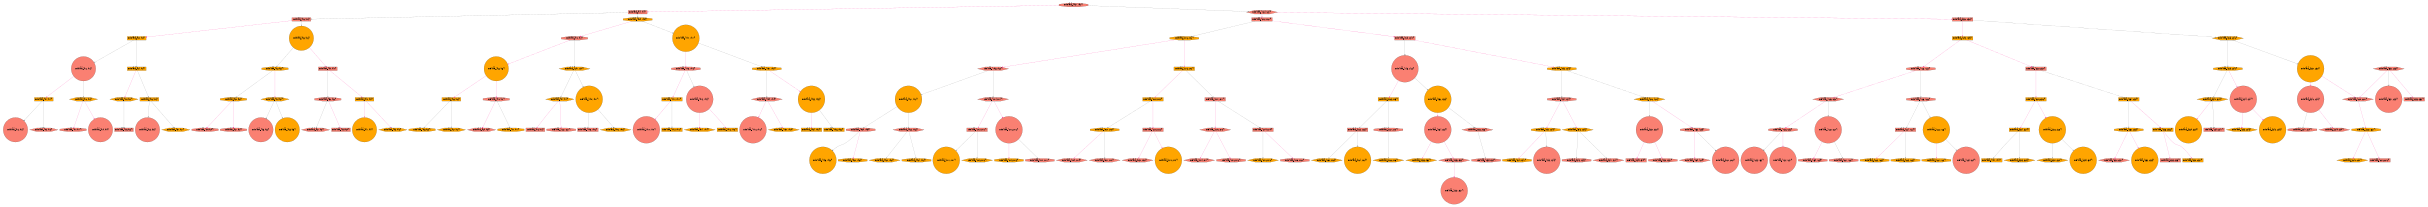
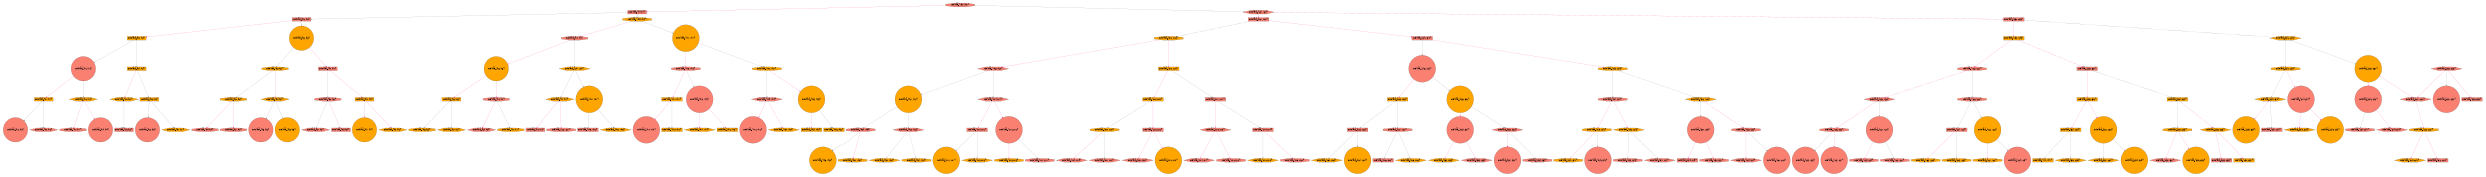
  digraph {
    node [fillcolor=salmon shape=hexagon style=filled]
    edge [arrowhead=normal color=deeppink]
    n1 [label="Node{data=[1957, 1957]}" shape=octagon]
    n2 [label="Node{data=[944, 944]}" shape=box]
    n3 [label="Node{data=[7654, 7654]}"]
    n4 [label="Node{data=[928, 928]}" shape=box]
    n5 [fillcolor=orange label="Node{data=[1909, 1909]}" shape=octagon]
    n6 [label="Node{data=[2281, 2281]}" shape=box]
    n7 [label="Node{data=[8538, 8538]}" shape=box]
    n8 [fillcolor=orange label="Node{data=[920, 920]}" shape=box]
    n9 [fillcolor=orange label="Node{data=[936, 936]}" shape=circle]
    n10 [label="Node{data=[972, 972]}" shape=octagon]
    n11 [fillcolor=orange label="Node{data=[1917, 1917]}" shape=circle]
    n12 [label="Node{data=[916, 916]}" shape=circle]
    n13 [fillcolor=orange label="Node{data=[924, 924]}" shape=box]
    n14 [fillcolor=orange label="Node{data=[932, 932]}" shape=octagon]
    n15 [label="Node{data=[940, 940]}" shape=box]
    n16 [fillcolor=orange label="Node{data=[914, 914]}" shape=box]
    n17 [fillcolor=orange label="Node{data=[918, 918]}"]
    n18 [fillcolor=orange label="Node{data=[922, 922]}"]
    n19 [fillcolor=orange label="Node{data=[926, 926]}" shape=box]
    n20 [label="Node{data=[913, 913]}" shape=circle]
    n21 [label="Node{data=[915, 915]}"]
    n22 [label="Node{data=[917, 917]}" shape=octagon]
    n23 [label="Node{data=[919, 919]}" shape=circle]
    n24 [label="Node{data=[923, 923]}" shape=box]
    n25 [label="Node{data=[925, 925]}" shape=circle]
    n26 [fillcolor=orange label="Node{data=[927, 927]}"]
    n27 [fillcolor=orange label="Node{data=[930, 930]}" shape=octagon]
    n28 [fillcolor=orange label="Node{data=[934, 934]}"]
    n29 [label="Node{data=[938, 938]}" shape=octagon]
    n30 [fillcolor=orange label="Node{data=[942, 942]}" shape=box]
    n31 [label="Node{data=[929, 929]}" shape=octagon]
    n32 [label="Node{data=[931, 931]}" shape=octagon]
    n33 [label="Node{data=[933, 933]}" shape=circle]
    n34 [fillcolor=orange label="Node{data=[935, 935]}" shape=circle]
    n35 [label="Node{data=[937, 937]}"]
    n36 [label="Node{data=[939, 939]}" shape=box]
    n37 [fillcolor=orange label="Node{data=[941, 941]}" shape=circle]
    n38 [fillcolor=orange label="Node{data=[943, 943]}"]
    n39 [fillcolor=orange label="Node{data=[968, 968]}" shape=circle]
    n40 [fillcolor=orange label="Node{data=[1897, 1897]}"]
    n41 [label="Node{data=[1913, 1913]}" shape=octagon]
    n42 [fillcolor=orange label="Node{data=[1921, 1921]}" shape=octagon]
    n43 [fillcolor=orange label="Node{data=[966, 966]}" shape=box]
    n44 [label="Node{data=[970, 970]}" shape=octagon]
    n45 [fillcolor=orange label="Node{data=[974, 974]}"]
    n46 [fillcolor=orange label="Node{data=[1907, 1907]}" shape=circle]
    n47 [fillcolor=orange label="Node{data=[965, 965]}" shape=octagon]
    n48 [fillcolor=orange label="Node{data=[967, 967]}"]
    n49 [label="Node{data=[969, 969]}"]
    n50 [fillcolor=orange label="Node{data=[971, 971]}" shape=octagon]
    n51 [label="Node{data=[973, 973]}" shape=box]
    n52 [label="Node{data=[1861, 1861]}" shape=octagon]
    n53 [label="Node{data=[1906, 1906]}" shape=box]
    n54 [fillcolor=orange label="Node{data=[1908, 1908]}"]
    n55 [fillcolor=orange label="Node{data=[1911, 1911]}" shape=box]
    n56 [label="Node{data=[1915, 1915]}" shape=circle]
    n57 [label="Node{data=[1919, 1919]}"]
    n58 [fillcolor=orange label="Node{data=[1955, 1955]}" shape=circle]
    n59 [label="Node{data=[1910, 1910]}" shape=circle]
    n60 [fillcolor=orange label="Node{data=[1912, 1912]}" shape=box]
    n61 [fillcolor=orange label="Node{data=[1914, 1914]}"]
    n62 [fillcolor=orange label="Node{data=[1916, 1916]}" shape=box]
    n63 [label="Node{data=[1918, 1918]}" shape=circle]
    n64 [fillcolor=orange label="Node{data=[1920, 1920]}"]
    n65 [fillcolor=orange label="Node{data=[1954, 1954]}" shape=box]
    n66 [fillcolor=orange label="Node{data=[1956, 1956]}" shape=box]
    n67 [fillcolor=orange label="Node{data=[2018, 2018]}" shape=octagon]
    n68 [label="Node{data=[2540, 2540]}" shape=box]
    n69 [fillcolor=orange label="Node{data=[7695, 7695]}" shape=box]
    n70 [fillcolor=orange label="Node{data=[8546, 8546]}"]
    n71 [label="Node{data=[1965, 1965]}"]
    n72 [fillcolor=orange label="Node{data=[2273, 2273]}" shape=box]
    n73 [label="Node{data=[2483, 2483]}" shape=circle]
    n74 [fillcolor=orange label="Node{data=[2548, 2548]}" shape=octagon]
    n75 [fillcolor=orange label="Node{data=[1961, 1961]}" shape=circle]
    n76 [label="Node{data=[2014, 2014]}"]
    n77 [fillcolor=orange label="Node{data=[2022, 2022]}" shape=box]
    n78 [label="Node{data=[2277, 2277]}" shape=box]
    n79 [label="Node{data=[1959, 1959]}" shape=octagon]
    n80 [label="Node{data=[1963, 1963]}"]
    n81 [label="Node{data=[2012, 2012]}" shape=box]
    n82 [label="Node{data=[2016, 2016]}" shape=circle]
    n83 [fillcolor=orange label="Node{data=[1958, 1958]}" shape=circle]
    n84 [fillcolor=orange label="Node{data=[1960, 1960]}" shape=octagon]
    n85 [fillcolor=orange label="Node{data=[1962, 1962]}"]
    n86 [fillcolor=orange label="Node{data=[1964, 1964]}" shape=octagon]
    n87 [fillcolor=orange label="Node{data=[2011, 2011]}" shape=circle]
    n88 [fillcolor=orange label="Node{data=[2013, 2013]}"]
    n89 [fillcolor=orange label="Node{data=[2015, 2015]}" shape=octagon]
    n90 [label="Node{data=[2017, 2017]}" shape=octagon]
    n91 [fillcolor=orange label="Node{data=[2020, 2020]}" shape=octagon]
    n92 [label="Node{data=[2228, 2228]}" shape=box]
    n93 [label="Node{data=[2275, 2275]}"]
    n94 [label="Node{data=[2279, 2279]}" shape=box]
    n95 [label="Node{data=[2019, 2019]}"]
    n96 [label="Node{data=[2021, 2021]}"]
    n97 [label="Node{data=[2050, 2050]}"]
    n98 [fillcolor=orange label="Node{data=[2272, 2272]}" shape=circle]
    n99 [label="Node{data=[2274, 2274]}"]
    n100 [label="Node{data=[2276, 2276]}" shape=octagon]
    n101 [fillcolor=orange label="Node{data=[2278, 2278]}"]
    n102 [label="Node{data=[2280, 2280]}" shape=octagon]
    n103 [fillcolor=orange label="Node{data=[2285, 2285]}" shape=box]
    n104 [fillcolor=orange label="Node{data=[2536, 2536]}" shape=circle]
    n105 [label="Node{data=[2544, 2544]}" shape=octagon]
    n106 [fillcolor=orange label="Node{data=[4606, 4606]}"]
    n107 [label="Node{data=[2283, 2283]}" shape=box]
    n108 [label="Node{data=[2287, 2287]}" shape=octagon]
    n109 [label="Node{data=[2534, 2534]}" shape=circle]
    n110 [label="Node{data=[2538, 2538]}"]
    n111 [fillcolor=orange label="Node{data=[2282, 2282]}"]
    n112 [fillcolor=orange label="Node{data=[2284, 2284]}" shape=circle]
+   n113 [label="Node{data=[2286, 2286]}" shape=box]
    n114 [fillcolor=orange label="Node{data=[2288, 2288]}"]
    n115 [fillcolor=orange label="Node{data=[2533, 2533]}"]
    n116 [label="Node{data=[2535, 2535]}"]
    n117 [label="Node{data=[2537, 2537]}" shape=circle]
    n118 [label="Node{data=[2539, 2539]}" shape=octagon]
    n119 [fillcolor=orange label="Node{data=[2542, 2542]}" shape=octagon]
    n120 [fillcolor=orange label="Node{data=[2546, 2546]}"]
    n121 [label="Node{data=[2550, 2550]}" shape=circle]
    n122 [label="Node{data=[4655, 4655]}" shape=octagon]
    n123 [fillcolor=orange label="Node{data=[2541, 2541]}" shape=octagon]
    n124 [label="Node{data=[2543, 2543]}" shape=circle]
    n125 [label="Node{data=[2545, 2545]}" shape=octagon]
    n126 [label="Node{data=[2547, 2547]}"]
    n127 [label="Node{data=[2549, 2549]}" shape=box]
    n128 [label="Node{data=[2551, 2551]}" shape=octagon]
    n129 [label="Node{data=[4629, 4629]}"]
    n130 [label="Node{data=[6060, 6060]}" shape=circle]
    n131 [label="Node{data=[7662, 7662]}" shape=octagon]
    n132 [label="Node{data=[8530, 8530]}" shape=box]
    n133 [fillcolor=orange label="Node{data=[8542, 8542]}" shape=octagon]
    n134 [fillcolor=orange label="Node{data=[8550, 8550]}" shape=circle]
    n135 [label="Node{data=[7658, 7658]}"]
    n136 [label="Node{data=[7666, 7666]}" shape=octagon]
    n137 [fillcolor=orange label="Node{data=[8526, 8526]}" shape=box]
    n138 [fillcolor=orange label="Node{data=[8534, 8534]}" shape=box]
    n139 [label="Node{data=[7656, 7656]}" shape=octagon]
    n140 [label="Node{data=[7660, 7660]}" shape=circle]
    n141 [label="Node{data=[7664, 7664]}" shape=box]
    n142 [fillcolor=orange label="Node{data=[7668, 7668]}" shape=circle]
    n143 [label="Node{data=[7655, 7655]}" shape=circle]
    n144 [label="Node{data=[7657, 7657]}" shape=circle]
    n145 [label="Node{data=[7659, 7659]}" shape=octagon]
    n146 [label="Node{data=[7661, 7661]}" shape=octagon]
    n147 [fillcolor=orange label="Node{data=[7663, 7663]}" shape=octagon]
    n148 [fillcolor=orange label="Node{data=[7665, 7665]}" shape=octagon]
    n149 [fillcolor=orange label="Node{data=[7667, 7667]}" shape=octagon]
    n150 [label="Node{data=[7669, 7669]}" shape=circle]
    n151 [fillcolor=orange label="Node{data=[8524, 8524]}" shape=box]
    n152 [fillcolor=orange label="Node{data=[8528, 8528]}" shape=circle]
    n153 [fillcolor=orange label="Node{data=[8532, 8532]}" shape=octagon]
-   n154 [fillcolor=orange label="Node{data=[8536, 8536]}" shape=box]
+   n154 [fillcolor=orange label="Node{data=[8536, 8536]}"]
    n155 [fillcolor=orange label="Node{data=[7947, 7947]}" shape=box]
    n156 [fillcolor=orange label="Node{data=[8525, 8525]}"]
    n157 [fillcolor=orange label="Node{data=[8527, 8527]}"]
    n158 [fillcolor=orange label="Node{data=[8529, 8529]}" shape=circle]
    n159 [label="Node{data=[8531, 8531]}"]
    n160 [fillcolor=orange label="Node{data=[8533, 8533]}" shape=circle]
    n161 [label="Node{data=[8535, 8535]}" shape=box]
    n162 [fillcolor=orange label="Node{data=[8537, 8537]}" shape=box]
    n163 [fillcolor=orange label="Node{data=[8540, 8540]}"]
    n164 [label="Node{data=[8544, 8544]}" shape=circle]
    n165 [label="Node{data=[8548, 8548]}" shape=circle]
    n166 [label="Node{data=[8801, 8801]}"]
    n167 [fillcolor=orange label="Node{data=[8539, 8539]}" shape=circle]
    n168 [label="Node{data=[8541, 8541]}" shape=box]
    n169 [fillcolor=orange label="Node{data=[8543, 8543]}"]
    n170 [fillcolor=orange label="Node{data=[8545, 8545]}" shape=circle]
    n171 [label="Node{data=[8547, 8547]}" shape=octagon]
    n172 [label="Node{data=[8549, 8549]}"]
    n173 [fillcolor=orange label="Node{data=[8861, 8861]}" shape=octagon]
    n174 [label="Node{data=[8552, 8552]}"]
    n175 [label="Node{data=[8551, 8551]}" shape=circle]
    n176 [label="Node{data=[8553, 8553]}" shape=box]
    n177 [fillcolor=orange label="Node{data=[8840, 8840]}"]
    n178 [label="Node{data=[8876, 8876]}" shape=box]
    n1 -> n2
    n1 -> n3 [color=gray40]
    n2 -> n4 [arrowhead=vee color=gray40]
    n2 -> n5 [arrowhead=box color=gray40]
    n3 -> n6 [arrowhead=vee]
    n3 -> n7
    n4 -> n8 [arrowhead=box]
    n4 -> n9 [color=gray40]
    n5 -> n10 [arrowhead=box]
    n5 -> n11 [arrowhead=vee color=gray40]
    n6 -> n67 [arrowhead=box color=gray40]
    n6 -> n68 [arrowhead=box]
    n7 -> n69
    n7 -> n70 [arrowhead=vee color=gray40]
    n8 -> n12 [color=gray40]
    n8 -> n13 [arrowhead=vee color=gray40]
    n9 -> n14 [arrowhead=vee color=gray40]
    n9 -> n15
    n10 -> n39 [arrowhead=vee]
    n10 -> n40 [arrowhead=box color=gray40]
    n11 -> n41 [arrowhead=vee]
    n11 -> n42 [color=gray40]
    n12 -> n16
    n12 -> n17 [color=gray40]
    n13 -> n18
    n13 -> n19 [color=gray40]
    n14 -> n27 [arrowhead=box color=gray40]
    n14 -> n28
    n15 -> n29 [arrowhead=vee color=gray40]
    n15 -> n30
    n16 -> n20 [arrowhead=box color=gray40]
    n16 -> n21 [arrowhead=box color=gray40]
    n17 -> n22 [arrowhead=vee]
    n17 -> n23
    n18 -> n24 [arrowhead=box color=gray40]
    n19 -> n25 [color=gray40]
    n19 -> n26 [color=gray40]
    n27 -> n31 [arrowhead=box]
    n27 -> n32 [arrowhead=box]
    n28 -> n33 [arrowhead=box color=gray40]
    n28 -> n34 [arrowhead=vee color=gray40]
    n29 -> n35 [color=gray40]
    n29 -> n36
    n30 -> n37
    n30 -> n38
    n39 -> n43 [arrowhead=box]
    n39 -> n44 [arrowhead=box]
    n40 -> n45 [color=gray40]
    n40 -> n46 [arrowhead=vee color=gray40]
    n41 -> n55
    n41 -> n56 [color=gray40]
    n42 -> n57 [arrowhead=box color=gray40]
    n42 -> n58 [arrowhead=vee]
    n43 -> n47 [color=gray40]
    n43 -> n48 [color=gray40]
    n44 -> n49 [arrowhead=box]
    n44 -> n50 [arrowhead=vee color=gray40]
    n45 -> n51
    n45 -> n52 [arrowhead=vee]
    n46 -> n53 [arrowhead=vee color=gray40]
    n46 -> n54 [arrowhead=box color=gray40]
    n55 -> n59 [arrowhead=vee]
    n55 -> n60 [color=gray40]
    n56 -> n61 [arrowhead=box]
    n56 -> n62 [arrowhead=vee]
    n57 -> n63
    n57 -> n64
    n58 -> n65 [arrowhead=vee]
    n58 -> n66 [color=gray40]
    n67 -> n71 [arrowhead=box]
    n67 -> n72
    n68 -> n73 [arrowhead=box color=gray40]
    n68 -> n74
    n69 -> n131 [arrowhead=box]
    n69 -> n132 [arrowhead=box]
    n70 -> n133 [color=gray40]
    n70 -> n134 [arrowhead=vee color=gray40]
    n71 -> n75 [color=gray40]
    n71 -> n76 [arrowhead=box color=gray40]
    n72 -> n77 [arrowhead=vee]
    n72 -> n78 [arrowhead=vee color=gray40]
    n73 -> n103 [arrowhead=box]
    n73 -> n104 [color=gray40]
    n74 -> n105 [arrowhead=box color=gray40]
    n74 -> n106 [color=gray40]
    n75 -> n79 [arrowhead=vee color=gray40]
    n75 -> n80 [arrowhead=vee color=gray40]
    n76 -> n81
    n76 -> n82 [arrowhead=box]
    n77 -> n91 [arrowhead=vee color=gray40]
    n77 -> n92 [arrowhead=vee]
    n78 -> n93
    n78 -> n94 [color=gray40]
    n79 -> n83 [arrowhead=box color=gray40]
    n79 -> n84 [arrowhead=box]
    n80 -> n85 [arrowhead=vee color=gray40]
    n80 -> n86 [color=gray40]
    n81 -> n87 [color=gray40]
    n81 -> n88 [color=gray40]
    n82 -> n89 [arrowhead=vee]
    n82 -> n90 [arrowhead=vee color=gray40]
    n91 -> n95
    n91 -> n96 [arrowhead=box color=gray40]
    n92 -> n97 [arrowhead=vee]
    n92 -> n98 [arrowhead=vee]
    n93 -> n99
    n93 -> n100 [arrowhead=box]
    n94 -> n101 [arrowhead=vee color=gray40]
    n94 -> n102
    n103 -> n107 [arrowhead=vee color=gray40]
    n103 -> n108 [arrowhead=vee color=gray40]
    n104 -> n109
    n104 -> n110 [arrowhead=vee color=gray40]
    n105 -> n119 [arrowhead=vee]
    n105 -> n120
    n106 -> n121 [arrowhead=vee color=gray40]
    n106 -> n122 [arrowhead=vee]
    n107 -> n111 [arrowhead=vee color=gray40]
    n107 -> n112 [color=gray40]
+   n108 -> n113 [arrowhead=vee color=gray40]
    n108 -> n114 [color=gray40]
    n109 -> n115 [arrowhead=vee]
    n109 -> n116 [arrowhead=vee]
-   n116 -> n117 [arrowhead=box]
+   n110 -> n117 [arrowhead=box]
    n110 -> n118 [arrowhead=vee color=gray40]
    n119 -> n123 [arrowhead=vee]
    n119 -> n124 [color=gray40]
    n120 -> n125 [color=gray40]
    n120 -> n126 [color=gray40]
    n121 -> n127 [arrowhead=box]
    n121 -> n128
    n122 -> n129
    n122 -> n130 [arrowhead=box color=gray40]
    n131 -> n135
    n131 -> n136 [arrowhead=vee color=gray40]
    n132 -> n137
    n132 -> n138 [arrowhead=vee color=gray40]
    n133 -> n163 [arrowhead=vee color=gray40]
    n133 -> n164 [arrowhead=vee]
    n134 -> n165 [arrowhead=vee]
    n134 -> n166 [arrowhead=vee]
    n135 -> n139 [arrowhead=box]
    n135 -> n140 [color=gray40]
    n136 -> n141 [arrowhead=vee color=gray40]
    n136 -> n142 [color=gray40]
    n137 -> n151
    n137 -> n152 [arrowhead=box]
    n138 -> n153 [color=gray40]
    n138 -> n154 [arrowhead=vee]
    n139 -> n143 [arrowhead=box color=gray40]
    n139 -> n144 [arrowhead=vee]
    n140 -> n145 [arrowhead=box]
    n140 -> n146 [color=gray40]
    n141 -> n147 [arrowhead=vee]
    n141 -> n148 [color=gray40]
    n142 -> n149
    n142 -> n150 [color=gray40]
    n151 -> n155 [color=gray40]
    n151 -> n156 [color=gray40]
    n152 -> n157 [color=gray40]
    n152 -> n158 [arrowhead=vee color=gray40]
    n153 -> n159 [arrowhead=box]
    n153 -> n160 [arrowhead=vee]
    n154 -> n161 [arrowhead=vee]
    n154 -> n162
    n163 -> n167 [arrowhead=vee]
    n163 -> n168 [arrowhead=box color=gray40]
    n164 -> n169 [arrowhead=box]
    n164 -> n170 [arrowhead=box]
    n165 -> n171 [color=gray40]
    n165 -> n172 [arrowhead=vee]
    n166 -> n173
    n173 -> n177 [arrowhead=box]
    n173 -> n178
    n174 -> n166 [arrowhead=vee]
    n174 -> n175 [arrowhead=vee color=gray40]
    n174 -> n176 [arrowhead=vee]
  }
